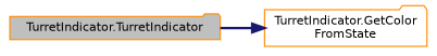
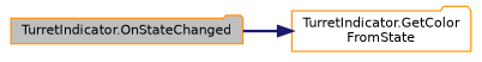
  digraph {
    rankdir=LR
    node [color=darkorange fontname=Helvetica fontsize=10 shape=folder style=filled]
-   n1 [fillcolor=grey75 fontcolor=black height=0.2 label="TurretIndicator.TurretIndicator" width=0.4]
+   n1 [fillcolor=grey75 fontcolor=black height=0.2 label="TurretIndicator.OnStateChanged" width=0.4]
    n2 [fillcolor=white height=0.2 label="TurretIndicator.GetColor\lFromState" width=0.4]
    n1 -> n2 [color=midnightblue fontname=Helvetica fontsize=10 labelfontname=Helvetica labelfontsize=10 style=bold]
  }
